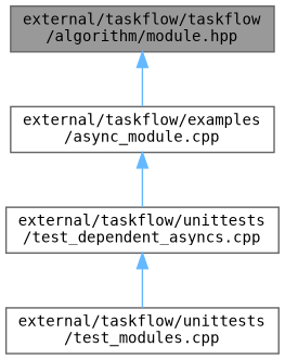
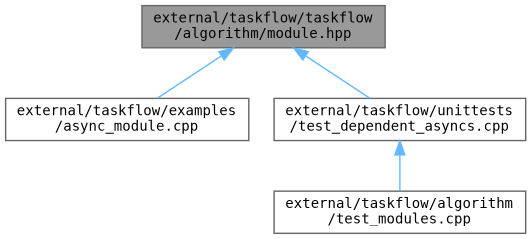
  digraph {
    fontname="DejaVu Sans Mono"
    node [color=grey40 fillcolor=white fontname="DejaVu Sans Mono" fontsize=10 shape=box style=filled]
    edge [color=steelblue1 dir=back fontname="DejaVu Sans Mono" fontsize=10 labelfontname=Helvetica labelfontsize=10 style=solid]
    n1 [color=gray40 fillcolor=grey60 fontcolor=black height=0.2 label="external/taskflow/taskflow\l/algorithm/module.hpp" width=0.4]
    n2 [height=0.2 label="external/taskflow/examples\l/async_module.cpp" width=0.4]
    n3 [height=0.2 label="external/taskflow/unittests\l/test_dependent_asyncs.cpp" width=0.4]
-   n4 [height=0.2 label="external/taskflow/unittests\l/test_modules.cpp" width=0.4]
+   n4 [height=0.2 label="external/taskflow/algorithm\l/test_modules.cpp" width=0.4]
    n1 -> n2
-   n2 -> n3
+   n1 -> n3
    n3 -> n4
  }
